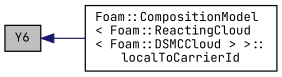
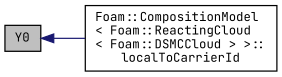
  digraph {
    rankdir=LR
    fontname="JetBrains Mono"
    node [color=black fontname="JetBrains Mono" fontsize=10 shape=record]
-   n1 [fillcolor=grey75 fontcolor=black height=0.2 label=Y6 style=filled width=0.4]
+   n1 [fillcolor=grey75 fontcolor=black height=0.2 label=Y0 style=filled width=0.4]
    n2 [height=0.2 label="Foam::CompositionModel\l\< Foam::ReactingCloud\l\< Foam::DSMCCloud \> \>::\llocalToCarrierId" width=0.4]
    n1 -> n2 [color=midnightblue dir=back fontname="JetBrains Mono" fontsize=10 labelfontname=Helvetica labelfontsize=10 style=solid]
  }
